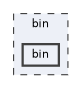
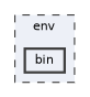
  digraph {
    compound=true
    n1 [color=grey25 fillcolor="#edf0f7" fontname=Helvetica fontsize=10 height=0.2 label=bin shape=box style="filled,bold" width=0.4]
    subgraph cluster_1 {
      bgcolor="#edf0f7"
      fontname=Helvetica
      fontsize=10
-     label=bin
+     label=env
      pencolor=grey25
      style="filled,dashed"
      n1
    }
  }
